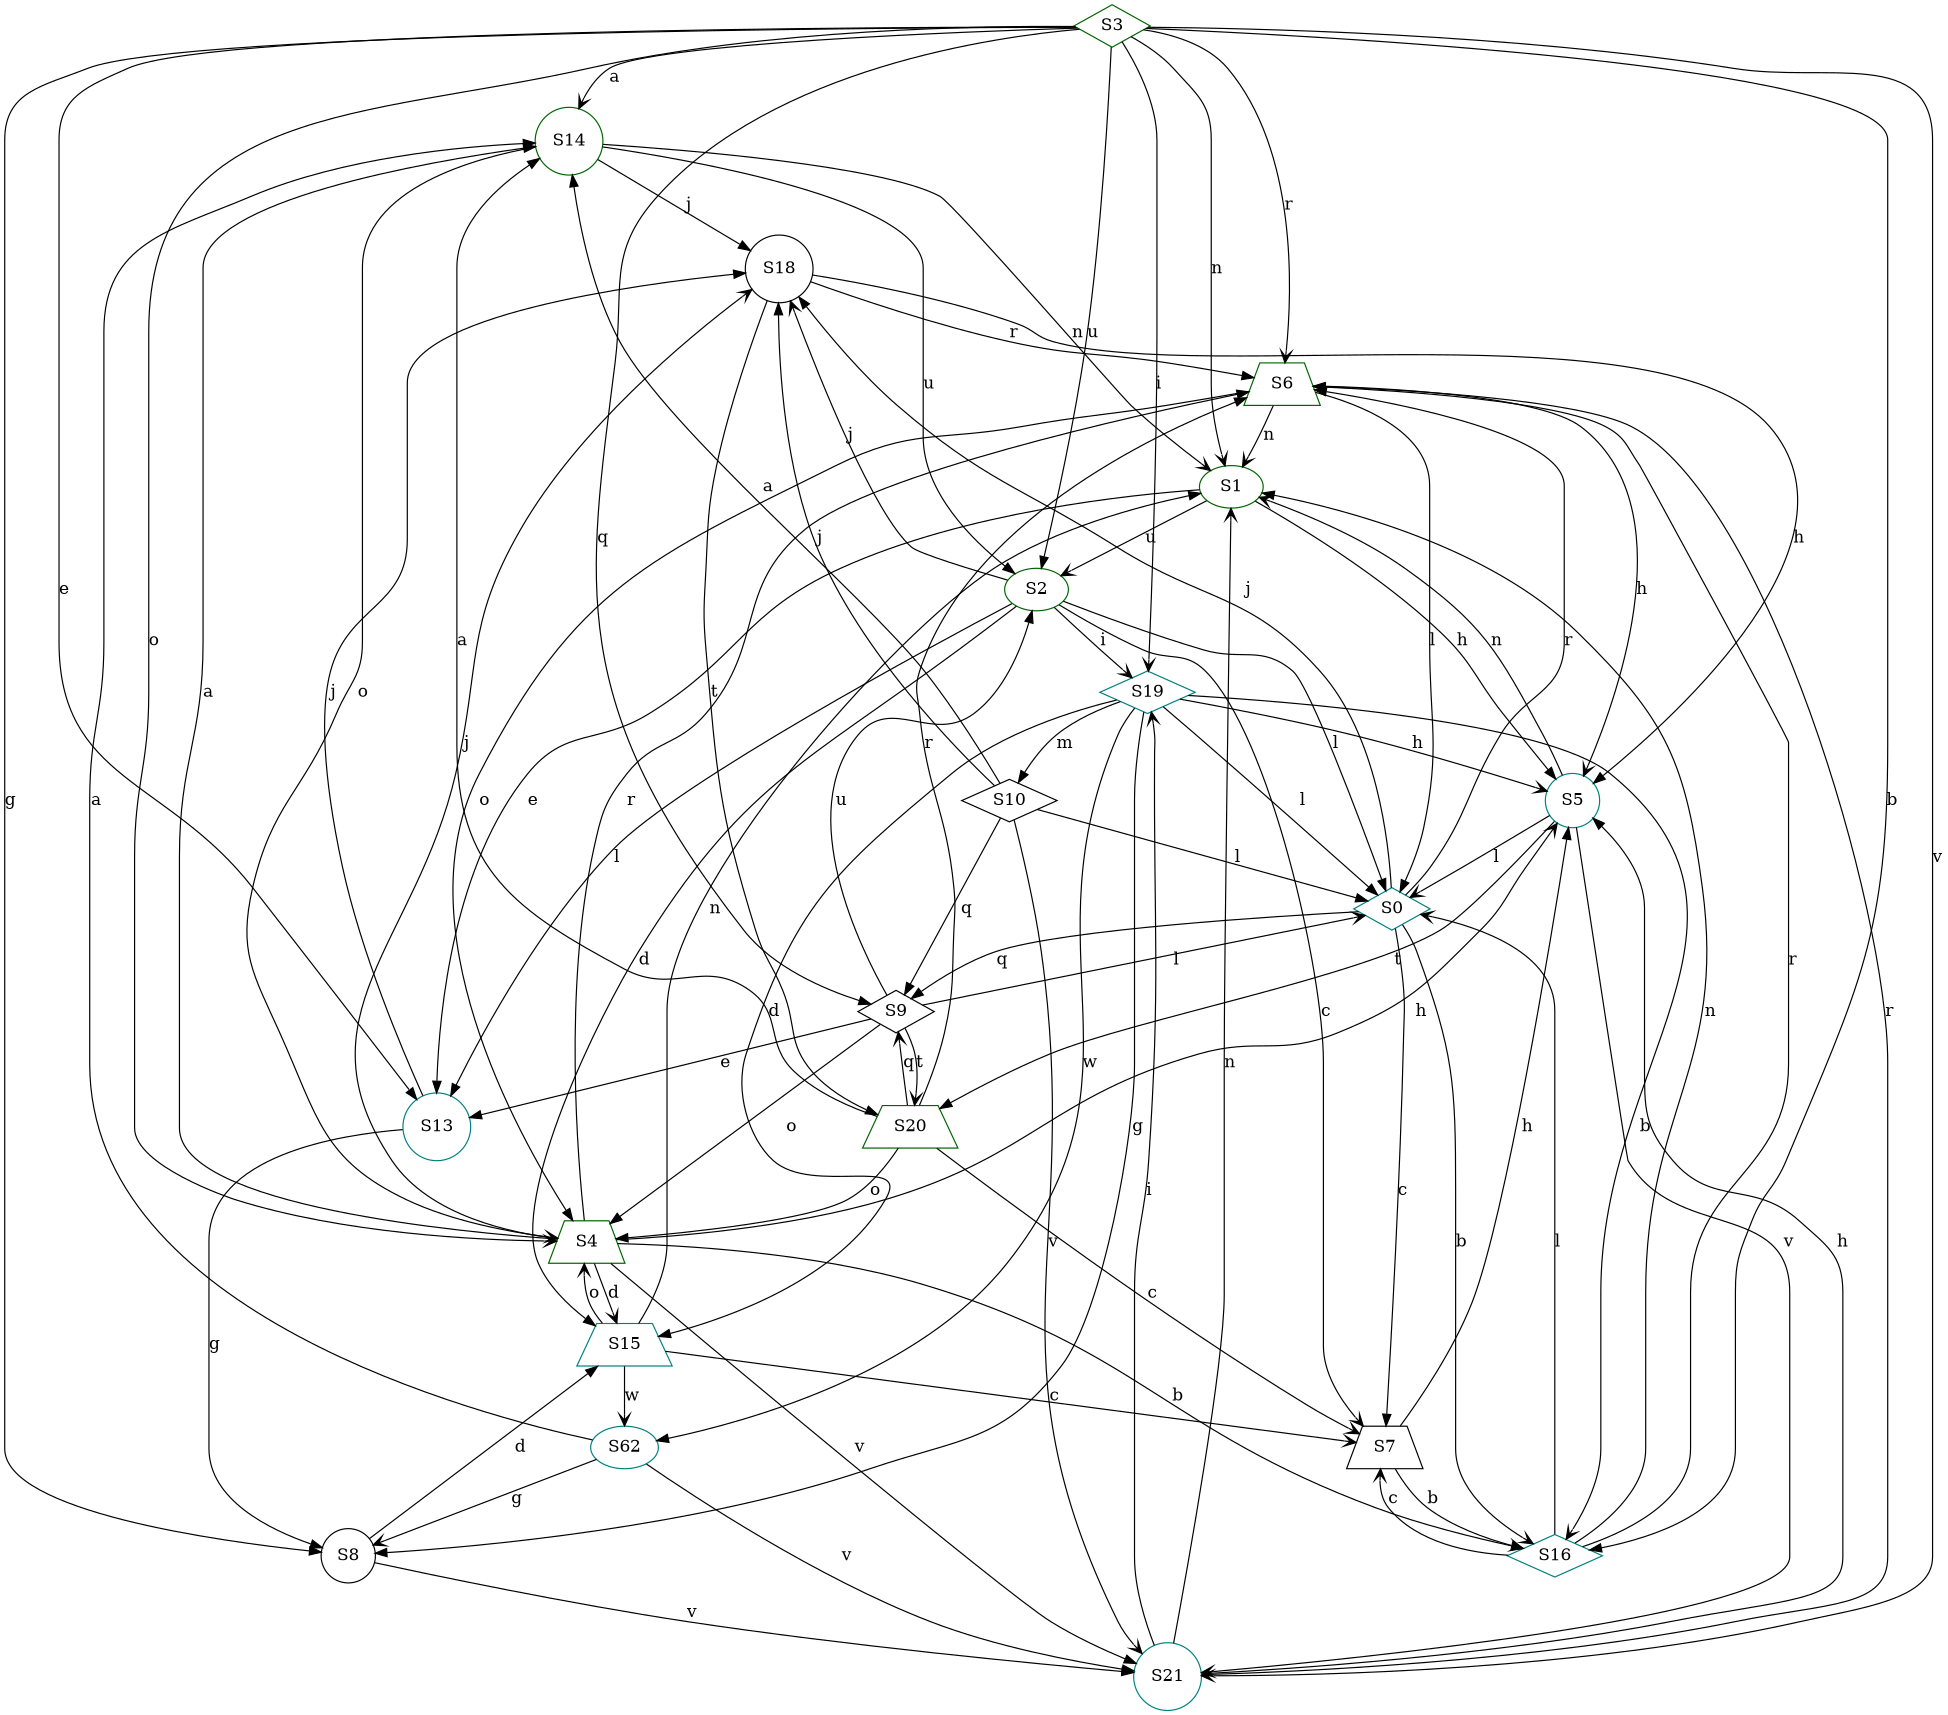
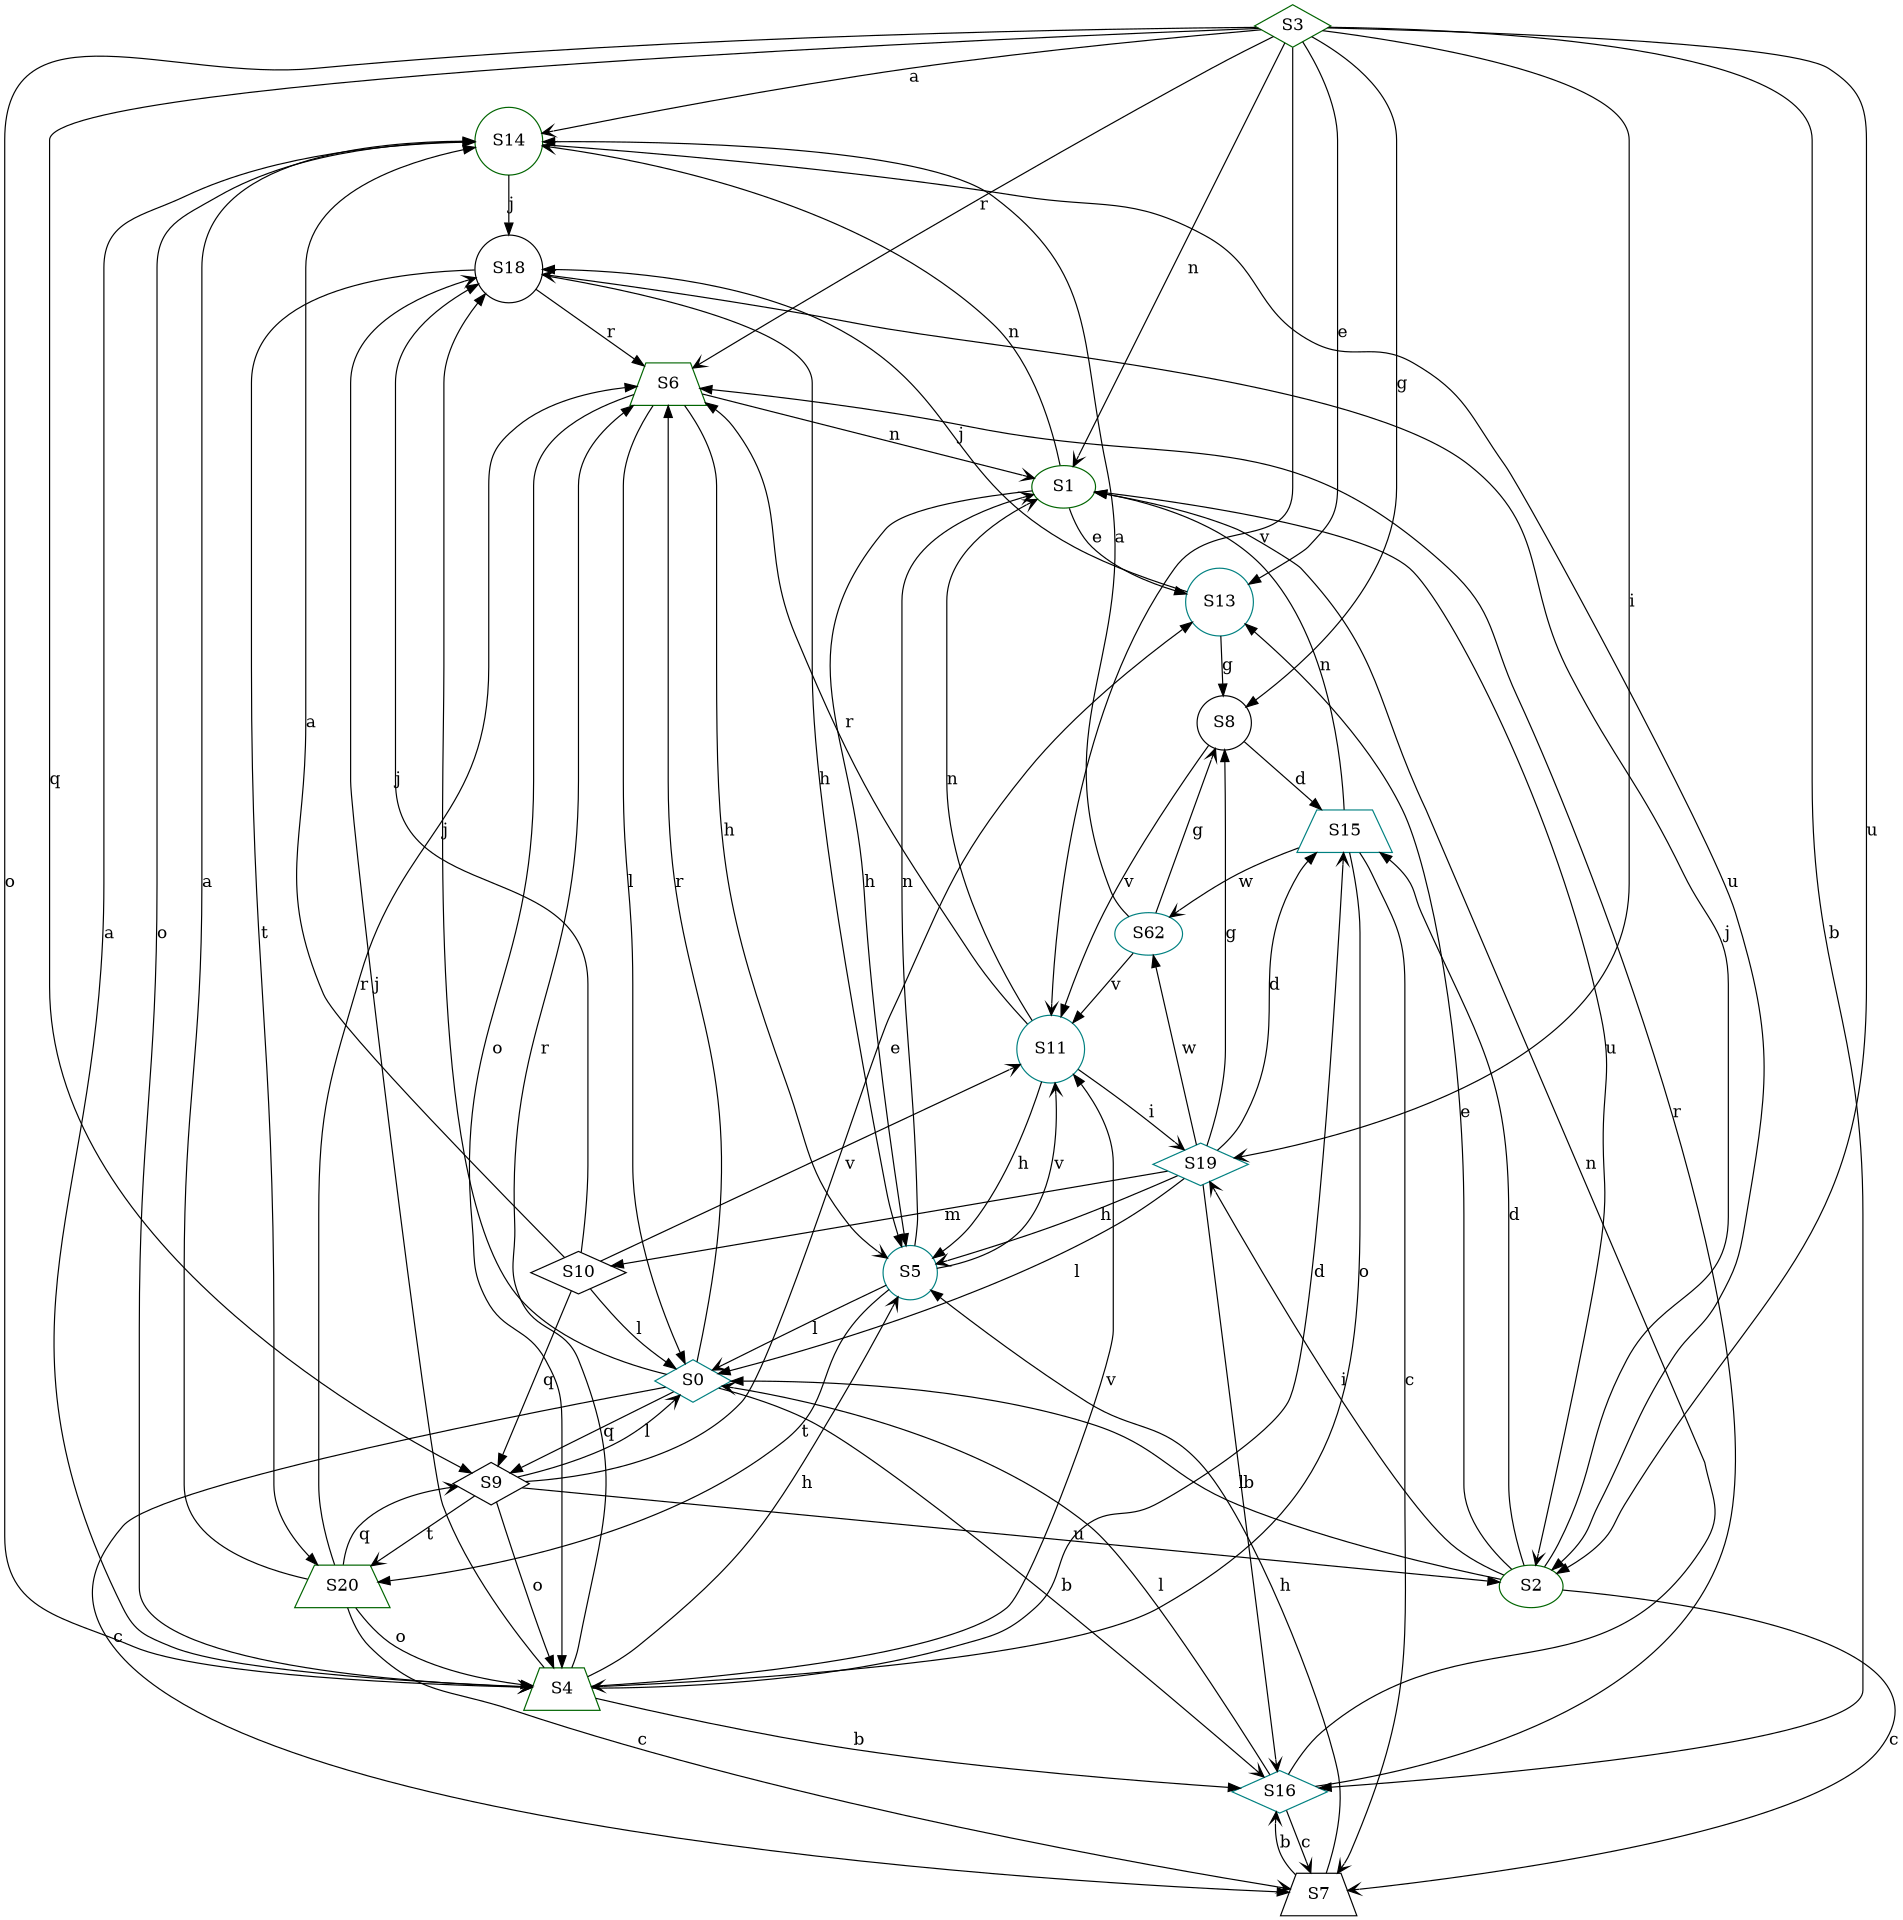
  strict digraph {
    node [color=teal shape=circle]
    edge [arrowhead=normal]
    S14 [color=darkgreen]
    S18 [color=black]
    S1 [color=darkgreen shape=ellipse]
    S4 [color=darkgreen shape=trapezium]
    S2 [color=darkgreen shape=ellipse]
    S6 [color=darkgreen shape=trapezium]
    S5
    S20 [color=darkgreen shape=trapezium]
    S13
    S16 [shape=diamond]
    S15 [shape=trapezium]
-   S11 [label=S21]
+   S11
    S7 [color=black shape=trapezium]
    S0 [shape=diamond]
    S19 [shape=diamond]
    S9 [color=black shape=diamond]
    n17 [label=S62 shape=ellipse]
    S8 [color=black]
    S10 [color=black shape=diamond]
    S3 [color=darkgreen shape=diamond]
    S14 -> S18 [label=j]
-   S14 -> S1 [arrowhead=vee label=n]
+   S1 -> S14 [arrowhead=vee label=n]
    S14 -> S4 [arrowhead=vee label=o]
    S14 -> S2 [label=u]
    S18 -> S6 [label=r]
    S18 -> S5 [label=h]
    S18 -> S20 [label=t]
    S1 -> S2 [arrowhead=vee label=u]
    S1 -> S5 [label=h]
    S1 -> S13 [label=e]
    S4 -> S14 [label=a]
    S4 -> S18 [arrowhead=vee label=j]
    S4 -> S6 [label=r]
    S4 -> S5 [arrowhead=vee label=h]
    S4 -> S16 [label=b]
    S4 -> S15 [arrowhead=vee label=d]
    S4 -> S11 [label=v]
    S2 -> S18 [arrowhead=vee label=j]
-   S2 -> S13 [label=l]
+   S2 -> S13 [label=e]
    S2 -> S15 [label=d]
    S2 -> S7 [arrowhead=vee label=c]
    S2 -> S0 [label=l]
    S2 -> S19 [arrowhead=vee label=i]
    S6 -> S1 [arrowhead=vee label=n]
    S6 -> S4 [label=o]
    S6 -> S5 [arrowhead=vee label=h]
    S6 -> S0 [label=l]
    S5 -> S1 [arrowhead=vee label=n]
    S5 -> S20 [label=t]
    S5 -> S11 [arrowhead=vee label=v]
    S5 -> S0 [arrowhead=vee label=l]
    S20 -> S14 [label=a]
    S20 -> S4 [label=o]
    S20 -> S6 [label=r]
    S20 -> S7 [arrowhead=vee label=c]
    S20 -> S9 [arrowhead=vee label=q]
    S13 -> S18 [label=j]
    S13 -> S8 [label=g]
    S16 -> S1 [label=n]
    S16 -> S6 [label=r]
    S16 -> S7 [arrowhead=vee label=c]
    S16 -> S0 [arrowhead=vee label=l]
    S15 -> S1 [label=n]
    S15 -> S4 [arrowhead=vee label=o]
    S15 -> S7 [arrowhead=vee label=c]
    S15 -> n17 [arrowhead=vee label=w]
    S11 -> S1 [arrowhead=vee label=n]
    S11 -> S6 [label=r]
    S11 -> S5 [label=h]
    S11 -> S19 [arrowhead=vee label=i]
    S7 -> S5 [label=h]
    S7 -> S16 [arrowhead=vee label=b]
    S0 -> S18 [label=j]
    S0 -> S6 [label=r]
    S0 -> S16 [arrowhead=vee label=b]
    S0 -> S7 [label=c]
    S0 -> S9 [label=q]
    S19 -> S5 [arrowhead=vee label=h]
    S19 -> S16 [arrowhead=vee label=b]
    S19 -> S15 [label=d]
    S19 -> S0 [label=l]
    S19 -> n17 [label=w]
    S19 -> S8 [label=g]
    S19 -> S10 [label=m]
    S9 -> S4 [label=o]
    S9 -> S2 [label=u]
    S9 -> S20 [arrowhead=vee label=t]
    S9 -> S13 [label=e]
    S9 -> S0 [arrowhead=vee label=l]
    n17 -> S14 [label=a]
    n17 -> S11 [label=v]
    n17 -> S8 [arrowhead=vee label=g]
    S8 -> S15 [label=d]
    S8 -> S11 [label=v]
    S10 -> S14 [label=a]
    S10 -> S18 [label=j]
    S10 -> S11 [arrowhead=vee label=v]
    S10 -> S0 [label=l]
    S10 -> S9 [label=q]
    S3 -> S14 [arrowhead=vee label=a]
    S3 -> S1 [arrowhead=vee label=n]
    S3 -> S4 [arrowhead=vee label=o]
    S3 -> S2 [label=u]
    S3 -> S6 [arrowhead=vee label=r]
    S3 -> S13 [label=e]
    S3 -> S16 [label=b]
    S3 -> S11 [arrowhead=vee label=v]
    S3 -> S19 [arrowhead=vee label=i]
    S3 -> S9 [label=q]
    S3 -> S8 [label=g]
  }
